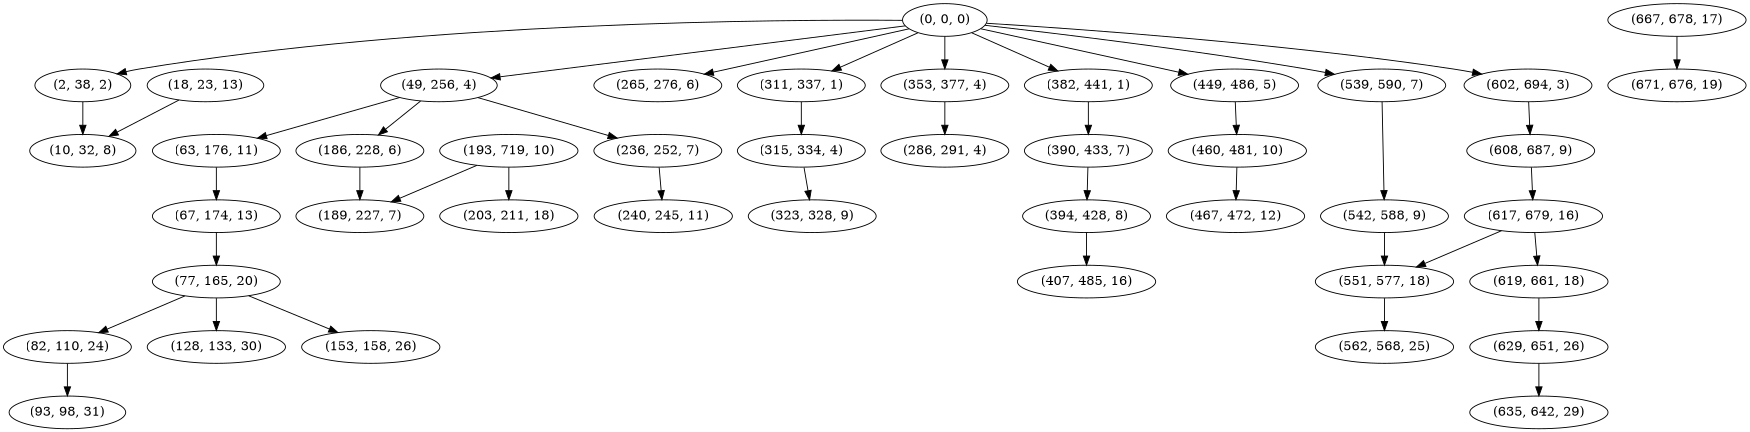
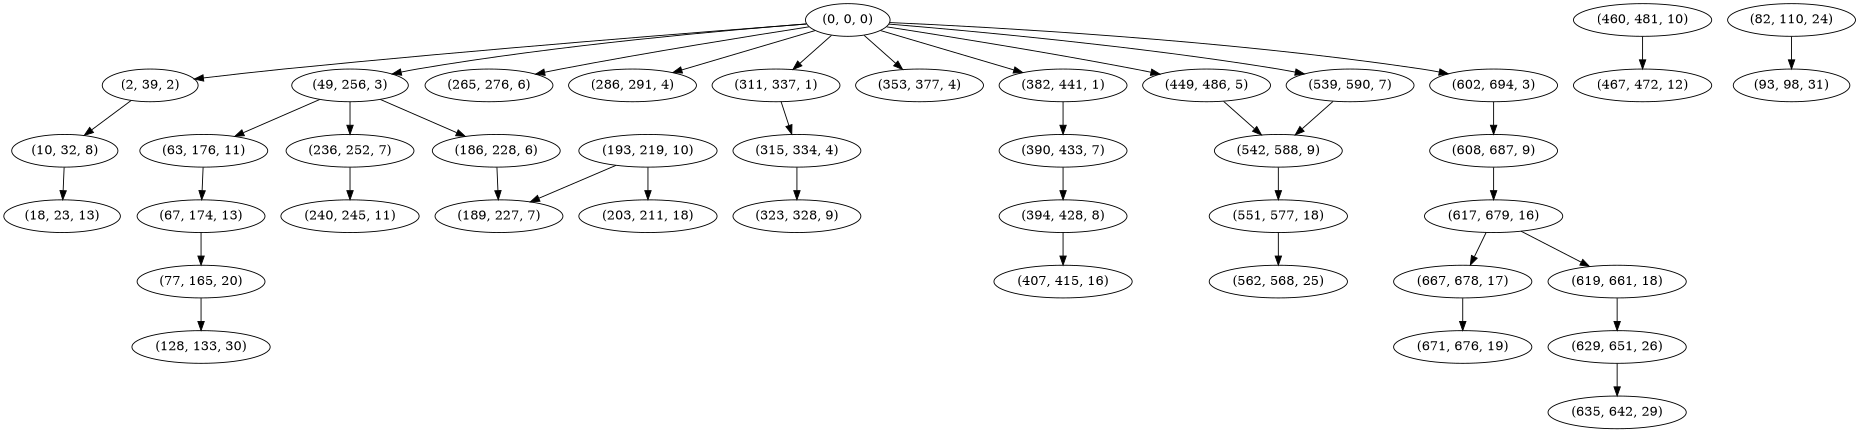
  digraph {
    "(0, 0, 0)"
-   "(2, 38, 2)"
-   "(49, 256, 3)" [label="(49, 256, 4)"]
+   "(2, 38, 2)" [label="(2, 39, 2)"]
+   "(49, 256, 3)"
    "(265, 276, 6)"
    "(286, 291, 4)"
    "(311, 337, 1)"
    "(353, 377, 4)"
    "(382, 441, 1)"
    "(449, 486, 5)"
    "(539, 590, 7)"
    "(602, 694, 3)"
    "(10, 32, 8)"
    "(63, 176, 11)"
    "(186, 228, 6)"
    "(236, 252, 7)"
    "(315, 334, 4)"
    "(390, 433, 7)"
    "(460, 481, 10)"
    "(542, 588, 9)"
    "(608, 687, 9)"
    "(18, 23, 13)"
    "(67, 174, 13)"
    "(189, 227, 7)"
    "(240, 245, 11)"
    "(77, 165, 20)"
    "(82, 110, 24)"
    "(128, 133, 30)"
-   "(153, 158, 26)"
    "(93, 98, 31)"
-   "(193, 219, 10)" [label="(193, 719, 10)"]
+   "(193, 219, 10)"
    "(203, 211, 18)"
    "(323, 328, 9)"
    "(394, 428, 8)"
-   "(407, 415, 16)" [label="(407, 485, 16)"]
+   "(407, 415, 16)"
    "(467, 472, 12)"
    "(551, 577, 18)"
    "(562, 568, 25)"
    "(617, 679, 16)"
    "(619, 661, 18)"
    "(667, 678, 17)"
    "(629, 651, 26)"
    "(671, 676, 19)"
    "(635, 642, 29)"
    "(0, 0, 0)" -> "(2, 38, 2)"
    "(0, 0, 0)" -> "(49, 256, 3)"
    "(0, 0, 0)" -> "(265, 276, 6)"
-   "(353, 377, 4)" -> "(286, 291, 4)"
+   "(0, 0, 0)" -> "(286, 291, 4)"
    "(0, 0, 0)" -> "(311, 337, 1)"
    "(0, 0, 0)" -> "(353, 377, 4)"
    "(0, 0, 0)" -> "(382, 441, 1)"
    "(0, 0, 0)" -> "(449, 486, 5)"
    "(0, 0, 0)" -> "(539, 590, 7)"
    "(0, 0, 0)" -> "(602, 694, 3)"
    "(2, 38, 2)" -> "(10, 32, 8)"
    "(49, 256, 3)" -> "(63, 176, 11)"
    "(49, 256, 3)" -> "(186, 228, 6)"
    "(49, 256, 3)" -> "(236, 252, 7)"
    "(311, 337, 1)" -> "(315, 334, 4)"
    "(382, 441, 1)" -> "(390, 433, 7)"
-   "(449, 486, 5)" -> "(460, 481, 10)"
+   "(449, 486, 5)" -> "(542, 588, 9)"
    "(539, 590, 7)" -> "(542, 588, 9)"
    "(602, 694, 3)" -> "(608, 687, 9)"
-   "(18, 23, 13)" -> "(10, 32, 8)"
+   "(10, 32, 8)" -> "(18, 23, 13)"
    "(63, 176, 11)" -> "(67, 174, 13)"
    "(186, 228, 6)" -> "(189, 227, 7)"
    "(236, 252, 7)" -> "(240, 245, 11)"
    "(315, 334, 4)" -> "(323, 328, 9)"
    "(390, 433, 7)" -> "(394, 428, 8)"
    "(460, 481, 10)" -> "(467, 472, 12)"
    "(542, 588, 9)" -> "(551, 577, 18)"
    "(608, 687, 9)" -> "(617, 679, 16)"
    "(67, 174, 13)" -> "(77, 165, 20)"
-   "(77, 165, 20)" -> "(82, 110, 24)"
    "(77, 165, 20)" -> "(128, 133, 30)"
-   "(77, 165, 20)" -> "(153, 158, 26)"
    "(82, 110, 24)" -> "(93, 98, 31)"
    "(193, 219, 10)" -> "(189, 227, 7)"
    "(193, 219, 10)" -> "(203, 211, 18)"
    "(394, 428, 8)" -> "(407, 415, 16)"
    "(551, 577, 18)" -> "(562, 568, 25)"
    "(617, 679, 16)" -> "(619, 661, 18)"
-   "(617, 679, 16)" -> "(551, 577, 18)"
+   "(617, 679, 16)" -> "(667, 678, 17)"
    "(619, 661, 18)" -> "(629, 651, 26)"
    "(667, 678, 17)" -> "(671, 676, 19)"
    "(629, 651, 26)" -> "(635, 642, 29)"
  }
